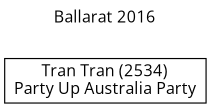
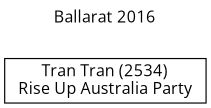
  digraph {
    label="Ballarat 2016"
    labelloc=t
    mclimit=10
    fontname="Open Sans"
-   n1 [label="Tran Tran (2534)\nParty Up Australia Party" shape=box fontname="Open Sans"]
+   n1 [label="Tran Tran (2534)\nRise Up Australia Party" shape=box fontname="Open Sans"]
  }
